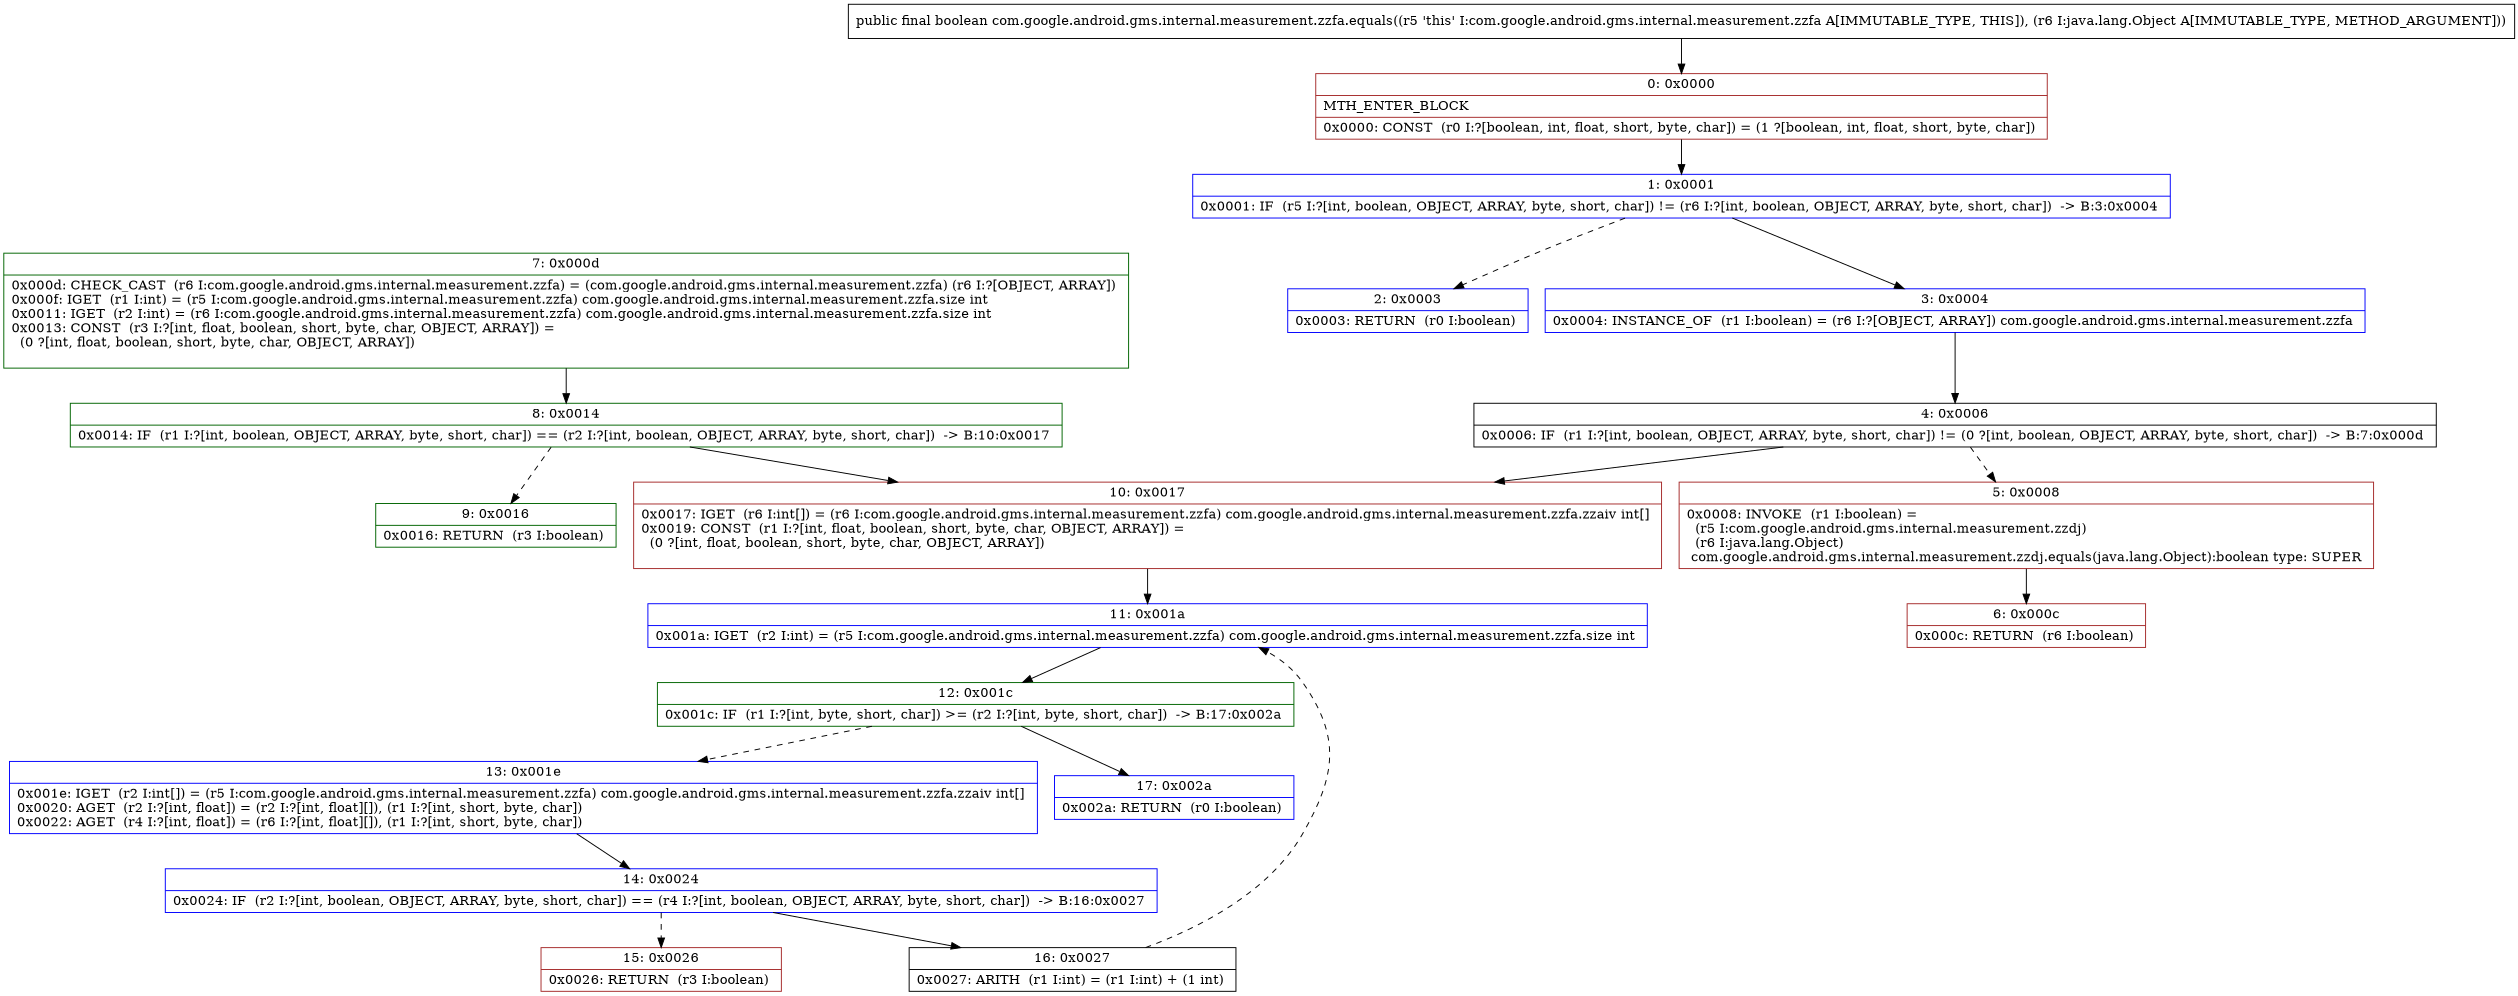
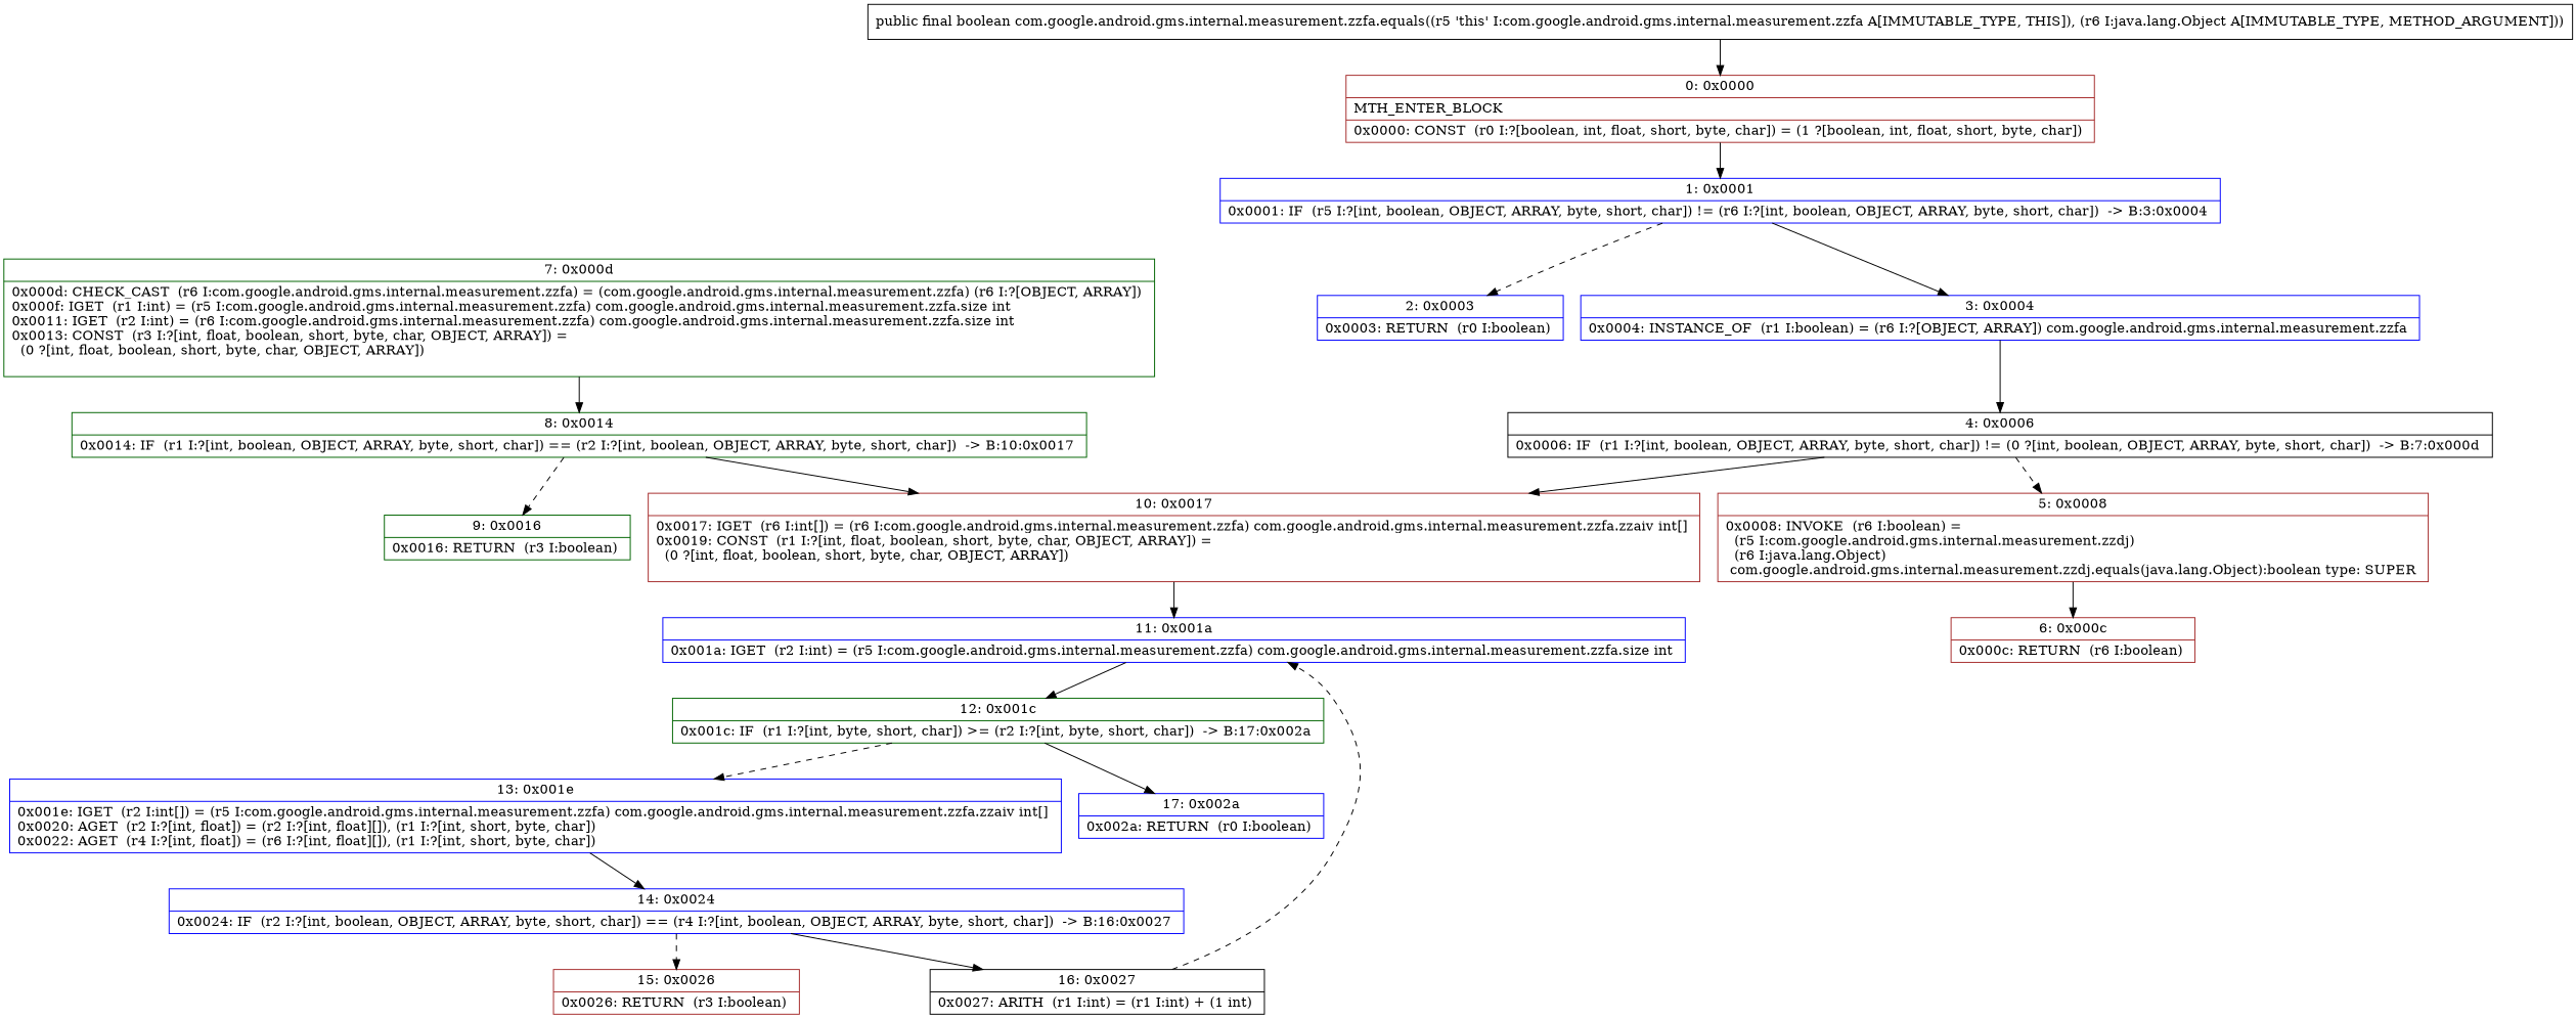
  digraph {
    node [color=blue shape=record]
    n1 [color=brown label="{0\:\ 0x0000|MTH_ENTER_BLOCK\l|0x0000: CONST  (r0 I:?[boolean, int, float, short, byte, char]) = (1 ?[boolean, int, float, short, byte, char]) \l}"]
    n2 [label="{1\:\ 0x0001|0x0001: IF  (r5 I:?[int, boolean, OBJECT, ARRAY, byte, short, char]) != (r6 I:?[int, boolean, OBJECT, ARRAY, byte, short, char])  \-\> B:3:0x0004 \l}"]
    n3 [label="{2\:\ 0x0003|0x0003: RETURN  (r0 I:boolean) \l}"]
    n4 [label="{3\:\ 0x0004|0x0004: INSTANCE_OF  (r1 I:boolean) = (r6 I:?[OBJECT, ARRAY]) com.google.android.gms.internal.measurement.zzfa \l}"]
    n5 [color=black label="{4\:\ 0x0006|0x0006: IF  (r1 I:?[int, boolean, OBJECT, ARRAY, byte, short, char]) != (0 ?[int, boolean, OBJECT, ARRAY, byte, short, char])  \-\> B:7:0x000d \l}"]
-   n6 [color=brown label="{5\:\ 0x0008|0x0008: INVOKE  (r1 I:boolean) = \l  (r5 I:com.google.android.gms.internal.measurement.zzdj)\l  (r6 I:java.lang.Object)\l com.google.android.gms.internal.measurement.zzdj.equals(java.lang.Object):boolean type: SUPER \l}"]
+   n6 [color=brown label="{5\:\ 0x0008|0x0008: INVOKE  (r6 I:boolean) = \l  (r5 I:com.google.android.gms.internal.measurement.zzdj)\l  (r6 I:java.lang.Object)\l com.google.android.gms.internal.measurement.zzdj.equals(java.lang.Object):boolean type: SUPER \l}"]
    n7 [color=brown label="{10\:\ 0x0017|0x0017: IGET  (r6 I:int[]) = (r6 I:com.google.android.gms.internal.measurement.zzfa) com.google.android.gms.internal.measurement.zzfa.zzaiv int[] \l0x0019: CONST  (r1 I:?[int, float, boolean, short, byte, char, OBJECT, ARRAY]) = \l  (0 ?[int, float, boolean, short, byte, char, OBJECT, ARRAY])\l \l}"]
    n8 [color=brown label="{6\:\ 0x000c|0x000c: RETURN  (r6 I:boolean) \l}"]
    n9 [color=darkgreen label="{7\:\ 0x000d|0x000d: CHECK_CAST  (r6 I:com.google.android.gms.internal.measurement.zzfa) = (com.google.android.gms.internal.measurement.zzfa) (r6 I:?[OBJECT, ARRAY]) \l0x000f: IGET  (r1 I:int) = (r5 I:com.google.android.gms.internal.measurement.zzfa) com.google.android.gms.internal.measurement.zzfa.size int \l0x0011: IGET  (r2 I:int) = (r6 I:com.google.android.gms.internal.measurement.zzfa) com.google.android.gms.internal.measurement.zzfa.size int \l0x0013: CONST  (r3 I:?[int, float, boolean, short, byte, char, OBJECT, ARRAY]) = \l  (0 ?[int, float, boolean, short, byte, char, OBJECT, ARRAY])\l \l}"]
    n10 [color=darkgreen label="{8\:\ 0x0014|0x0014: IF  (r1 I:?[int, boolean, OBJECT, ARRAY, byte, short, char]) == (r2 I:?[int, boolean, OBJECT, ARRAY, byte, short, char])  \-\> B:10:0x0017 \l}"]
    n11 [color=darkgreen label="{9\:\ 0x0016|0x0016: RETURN  (r3 I:boolean) \l}"]
    n12 [label="{11\:\ 0x001a|0x001a: IGET  (r2 I:int) = (r5 I:com.google.android.gms.internal.measurement.zzfa) com.google.android.gms.internal.measurement.zzfa.size int \l}"]
    n13 [color=darkgreen label="{12\:\ 0x001c|0x001c: IF  (r1 I:?[int, byte, short, char]) \>= (r2 I:?[int, byte, short, char])  \-\> B:17:0x002a \l}"]
    n14 [label="{13\:\ 0x001e|0x001e: IGET  (r2 I:int[]) = (r5 I:com.google.android.gms.internal.measurement.zzfa) com.google.android.gms.internal.measurement.zzfa.zzaiv int[] \l0x0020: AGET  (r2 I:?[int, float]) = (r2 I:?[int, float][]), (r1 I:?[int, short, byte, char]) \l0x0022: AGET  (r4 I:?[int, float]) = (r6 I:?[int, float][]), (r1 I:?[int, short, byte, char]) \l}"]
    n15 [label="{17\:\ 0x002a|0x002a: RETURN  (r0 I:boolean) \l}"]
    n16 [label="{14\:\ 0x0024|0x0024: IF  (r2 I:?[int, boolean, OBJECT, ARRAY, byte, short, char]) == (r4 I:?[int, boolean, OBJECT, ARRAY, byte, short, char])  \-\> B:16:0x0027 \l}"]
    n17 [color=brown label="{15\:\ 0x0026|0x0026: RETURN  (r3 I:boolean) \l}"]
    n18 [color=black label="{16\:\ 0x0027|0x0027: ARITH  (r1 I:int) = (r1 I:int) + (1 int) \l}"]
    n19 [color=black label="{public final boolean com.google.android.gms.internal.measurement.zzfa.equals((r5 'this' I:com.google.android.gms.internal.measurement.zzfa A[IMMUTABLE_TYPE, THIS]), (r6 I:java.lang.Object A[IMMUTABLE_TYPE, METHOD_ARGUMENT])) }"]
    n1 -> n2
    n2 -> n3 [style=dashed]
    n2 -> n4
    n4 -> n5
    n5 -> n6 [style=dashed]
    n5 -> n7
    n6 -> n8
    n7 -> n12
    n9 -> n10
    n10 -> n7
    n10 -> n11 [style=dashed]
    n12 -> n13
    n13 -> n14 [style=dashed]
    n13 -> n15
    n14 -> n16
    n16 -> n17 [style=dashed]
    n16 -> n18
    n18 -> n12 [style=dashed]
    n19 -> n1
  }
